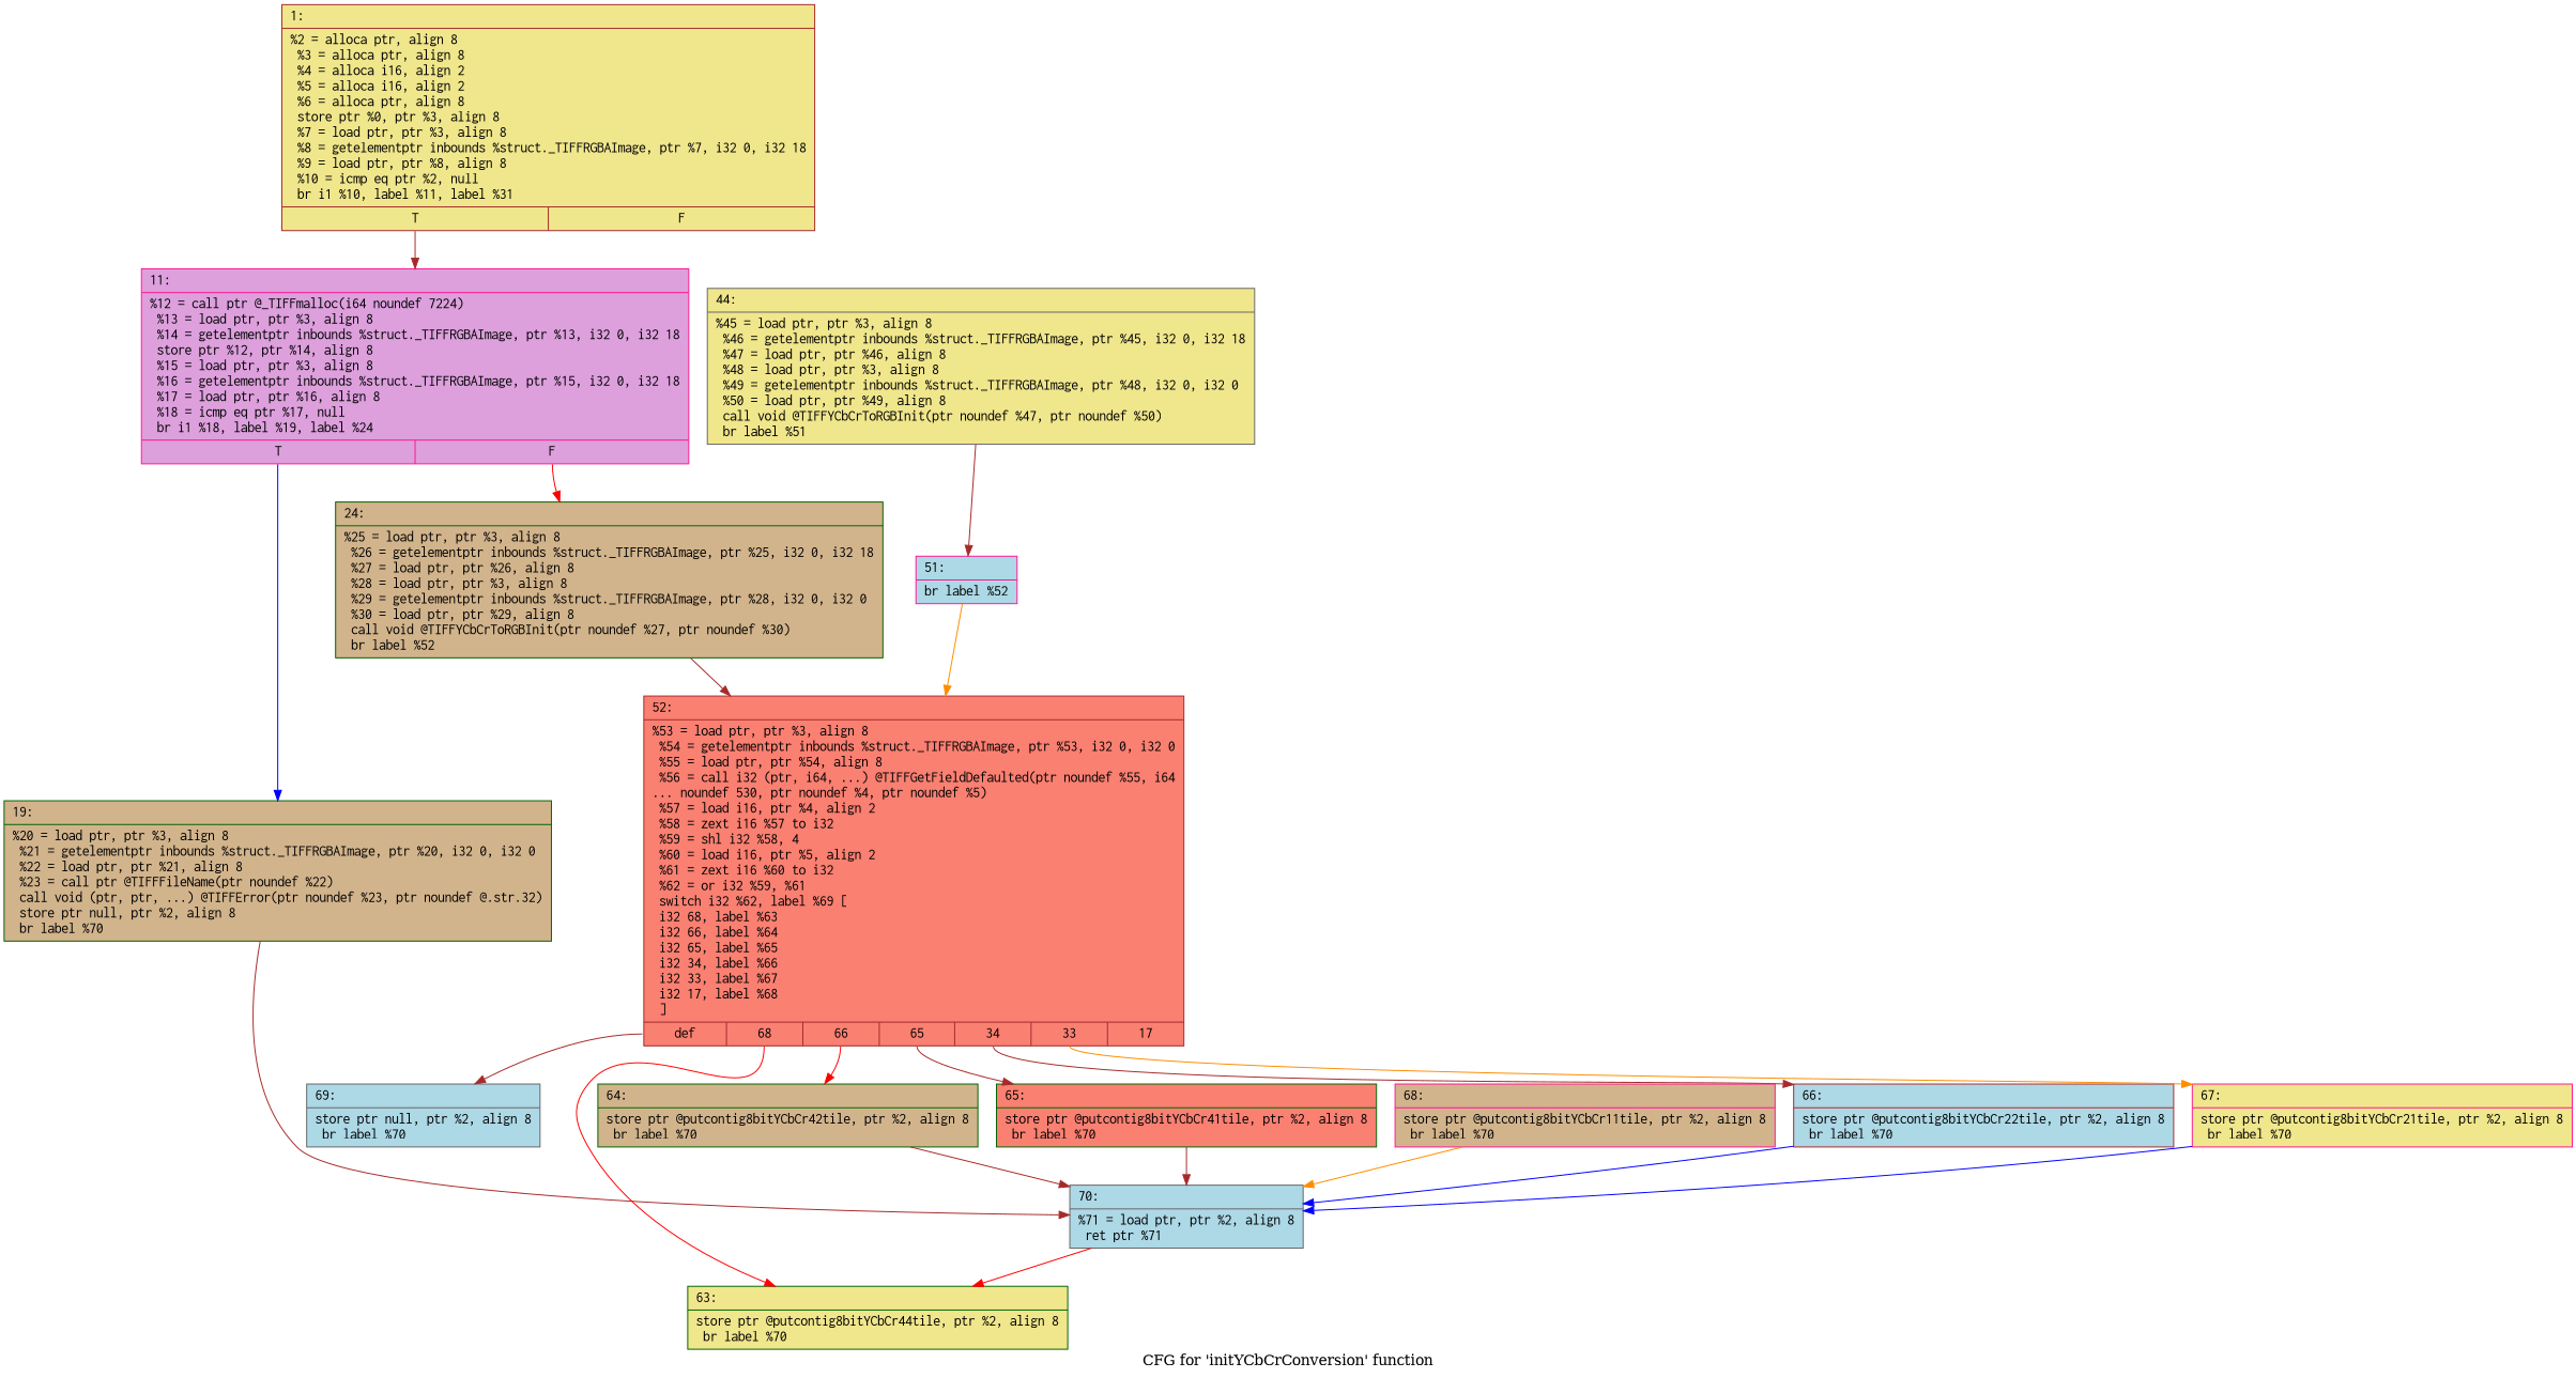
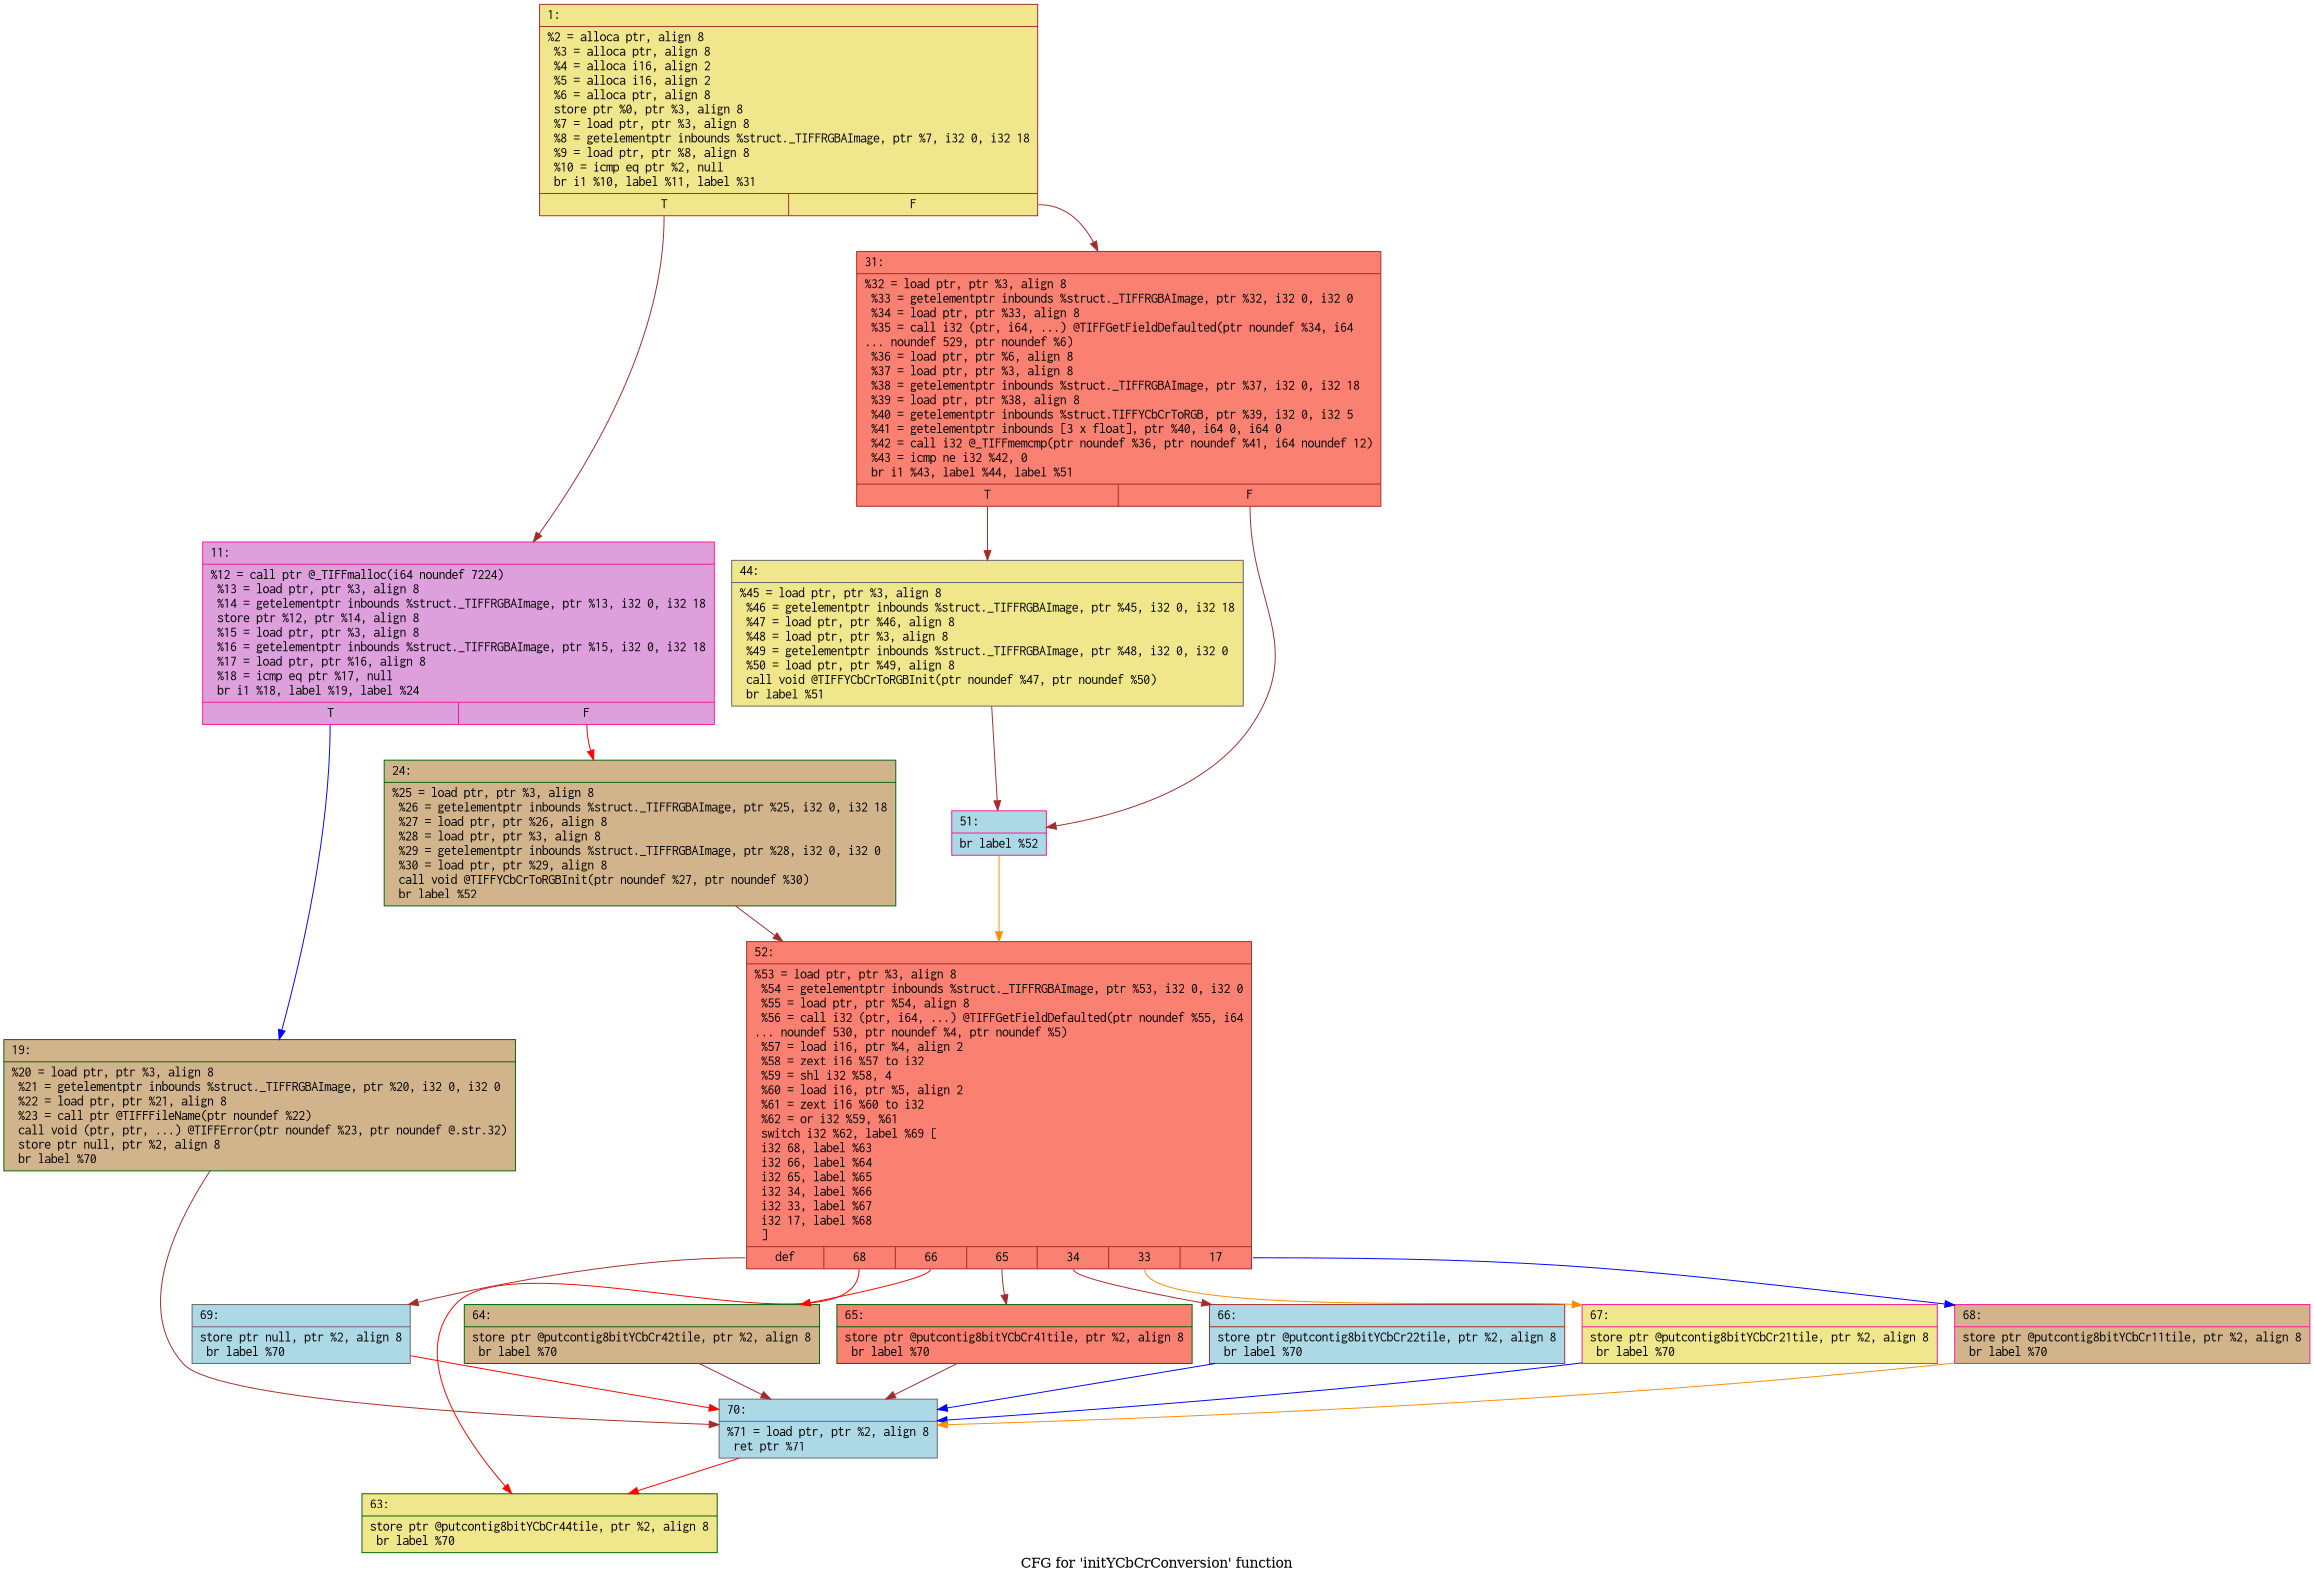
  digraph {
    label="CFG for 'initYCbCrConversion' function"
    node [color=darkgreen fillcolor=khaki fontname=Courier shape=record style=filled]
    edge [color=brown]
    n1 [color=brown label="{1:\l|  %2 = alloca ptr, align 8\l  %3 = alloca ptr, align 8\l  %4 = alloca i16, align 2\l  %5 = alloca i16, align 2\l  %6 = alloca ptr, align 8\l  store ptr %0, ptr %3, align 8\l  %7 = load ptr, ptr %3, align 8\l  %8 = getelementptr inbounds %struct._TIFFRGBAImage, ptr %7, i32 0, i32 18\l  %9 = load ptr, ptr %8, align 8\l  %10 = icmp eq ptr %2, null\l  br i1 %10, label %11, label %31\l|{<s0>T|<s1>F}}"]
    n2 [color=deeppink fillcolor=plum label="{11:\l|  %12 = call ptr @_TIFFmalloc(i64 noundef 7224)\l  %13 = load ptr, ptr %3, align 8\l  %14 = getelementptr inbounds %struct._TIFFRGBAImage, ptr %13, i32 0, i32 18\l  store ptr %12, ptr %14, align 8\l  %15 = load ptr, ptr %3, align 8\l  %16 = getelementptr inbounds %struct._TIFFRGBAImage, ptr %15, i32 0, i32 18\l  %17 = load ptr, ptr %16, align 8\l  %18 = icmp eq ptr %17, null\l  br i1 %18, label %19, label %24\l|{<s0>T|<s1>F}}"]
+   n3 [color=brown fillcolor=salmon label="{31:\l|  %32 = load ptr, ptr %3, align 8\l  %33 = getelementptr inbounds %struct._TIFFRGBAImage, ptr %32, i32 0, i32 0\l  %34 = load ptr, ptr %33, align 8\l  %35 = call i32 (ptr, i64, ...) @TIFFGetFieldDefaulted(ptr noundef %34, i64\l... noundef 529, ptr noundef %6)\l  %36 = load ptr, ptr %6, align 8\l  %37 = load ptr, ptr %3, align 8\l  %38 = getelementptr inbounds %struct._TIFFRGBAImage, ptr %37, i32 0, i32 18\l  %39 = load ptr, ptr %38, align 8\l  %40 = getelementptr inbounds %struct.TIFFYCbCrToRGB, ptr %39, i32 0, i32 5\l  %41 = getelementptr inbounds [3 x float], ptr %40, i64 0, i64 0\l  %42 = call i32 @_TIFFmemcmp(ptr noundef %36, ptr noundef %41, i64 noundef 12)\l  %43 = icmp ne i32 %42, 0\l  br i1 %43, label %44, label %51\l|{<s0>T|<s1>F}}"]
    n4 [fillcolor=tan label="{19:\l|  %20 = load ptr, ptr %3, align 8\l  %21 = getelementptr inbounds %struct._TIFFRGBAImage, ptr %20, i32 0, i32 0\l  %22 = load ptr, ptr %21, align 8\l  %23 = call ptr @TIFFFileName(ptr noundef %22)\l  call void (ptr, ptr, ...) @TIFFError(ptr noundef %23, ptr noundef @.str.32)\l  store ptr null, ptr %2, align 8\l  br label %70\l}"]
    n5 [fillcolor=tan label="{24:\l|  %25 = load ptr, ptr %3, align 8\l  %26 = getelementptr inbounds %struct._TIFFRGBAImage, ptr %25, i32 0, i32 18\l  %27 = load ptr, ptr %26, align 8\l  %28 = load ptr, ptr %3, align 8\l  %29 = getelementptr inbounds %struct._TIFFRGBAImage, ptr %28, i32 0, i32 0\l  %30 = load ptr, ptr %29, align 8\l  call void @TIFFYCbCrToRGBInit(ptr noundef %27, ptr noundef %30)\l  br label %52\l}"]
    n6 [color=gray40 label="{44:\l|  %45 = load ptr, ptr %3, align 8\l  %46 = getelementptr inbounds %struct._TIFFRGBAImage, ptr %45, i32 0, i32 18\l  %47 = load ptr, ptr %46, align 8\l  %48 = load ptr, ptr %3, align 8\l  %49 = getelementptr inbounds %struct._TIFFRGBAImage, ptr %48, i32 0, i32 0\l  %50 = load ptr, ptr %49, align 8\l  call void @TIFFYCbCrToRGBInit(ptr noundef %47, ptr noundef %50)\l  br label %51\l}"]
    n7 [color=deeppink fillcolor=lightblue label="{51:\l|  br label %52\l}"]
    n8 [color=gray40 fillcolor=lightblue label="{70:\l|  %71 = load ptr, ptr %2, align 8\l  ret ptr %71\l}"]
    n9 [color=brown fillcolor=salmon label="{52:\l|  %53 = load ptr, ptr %3, align 8\l  %54 = getelementptr inbounds %struct._TIFFRGBAImage, ptr %53, i32 0, i32 0\l  %55 = load ptr, ptr %54, align 8\l  %56 = call i32 (ptr, i64, ...) @TIFFGetFieldDefaulted(ptr noundef %55, i64\l... noundef 530, ptr noundef %4, ptr noundef %5)\l  %57 = load i16, ptr %4, align 2\l  %58 = zext i16 %57 to i32\l  %59 = shl i32 %58, 4\l  %60 = load i16, ptr %5, align 2\l  %61 = zext i16 %60 to i32\l  %62 = or i32 %59, %61\l  switch i32 %62, label %69 [\l    i32 68, label %63\l    i32 66, label %64\l    i32 65, label %65\l    i32 34, label %66\l    i32 33, label %67\l    i32 17, label %68\l  ]\l|{<s0>def|<s1>68|<s2>66|<s3>65|<s4>34|<s5>33|<s6>17}}"]
    n10 [label="{63:\l|  store ptr @putcontig8bitYCbCr44tile, ptr %2, align 8\l  br label %70\l}"]
    n11 [color=gray40 fillcolor=lightblue label="{69:\l|  store ptr null, ptr %2, align 8\l  br label %70\l}"]
    n12 [fillcolor=tan label="{64:\l|  store ptr @putcontig8bitYCbCr42tile, ptr %2, align 8\l  br label %70\l}"]
    n13 [fillcolor=salmon label="{65:\l|  store ptr @putcontig8bitYCbCr41tile, ptr %2, align 8\l  br label %70\l}"]
    n14 [color=brown fillcolor=lightblue label="{66:\l|  store ptr @putcontig8bitYCbCr22tile, ptr %2, align 8\l  br label %70\l}"]
    n15 [color=deeppink label="{67:\l|  store ptr @putcontig8bitYCbCr21tile, ptr %2, align 8\l  br label %70\l}"]
    n16 [color=deeppink fillcolor=tan label="{68:\l|  store ptr @putcontig8bitYCbCr11tile, ptr %2, align 8\l  br label %70\l}"]
    n1 -> n2 [tailport=s0]
+   n1 -> n3 [tailport=s1]
    n2 -> n4 [color=blue tailport=s0]
    n2 -> n5 [color=red tailport=s1]
+   n3 -> n6 [tailport=s0]
+   n3 -> n7 [tailport=s1]
    n4 -> n8
    n5 -> n9
    n6 -> n7
    n7 -> n9 [color=darkorange]
    n8 -> n10 [color=red]
    n9 -> n10 [color=red tailport=s1]
    n9 -> n11 [tailport=s0]
    n9 -> n12 [color=red tailport=s2]
    n9 -> n13 [tailport=s3]
    n9 -> n14 [tailport=s4]
    n9 -> n15 [color=darkorange tailport=s5]
+   n9 -> n16 [color=blue tailport=s6]
+   n11 -> n8 [color=red]
    n12 -> n8
    n13 -> n8
    n14 -> n8 [color=blue]
    n15 -> n8 [color=blue]
    n16 -> n8 [color=darkorange]
  }
